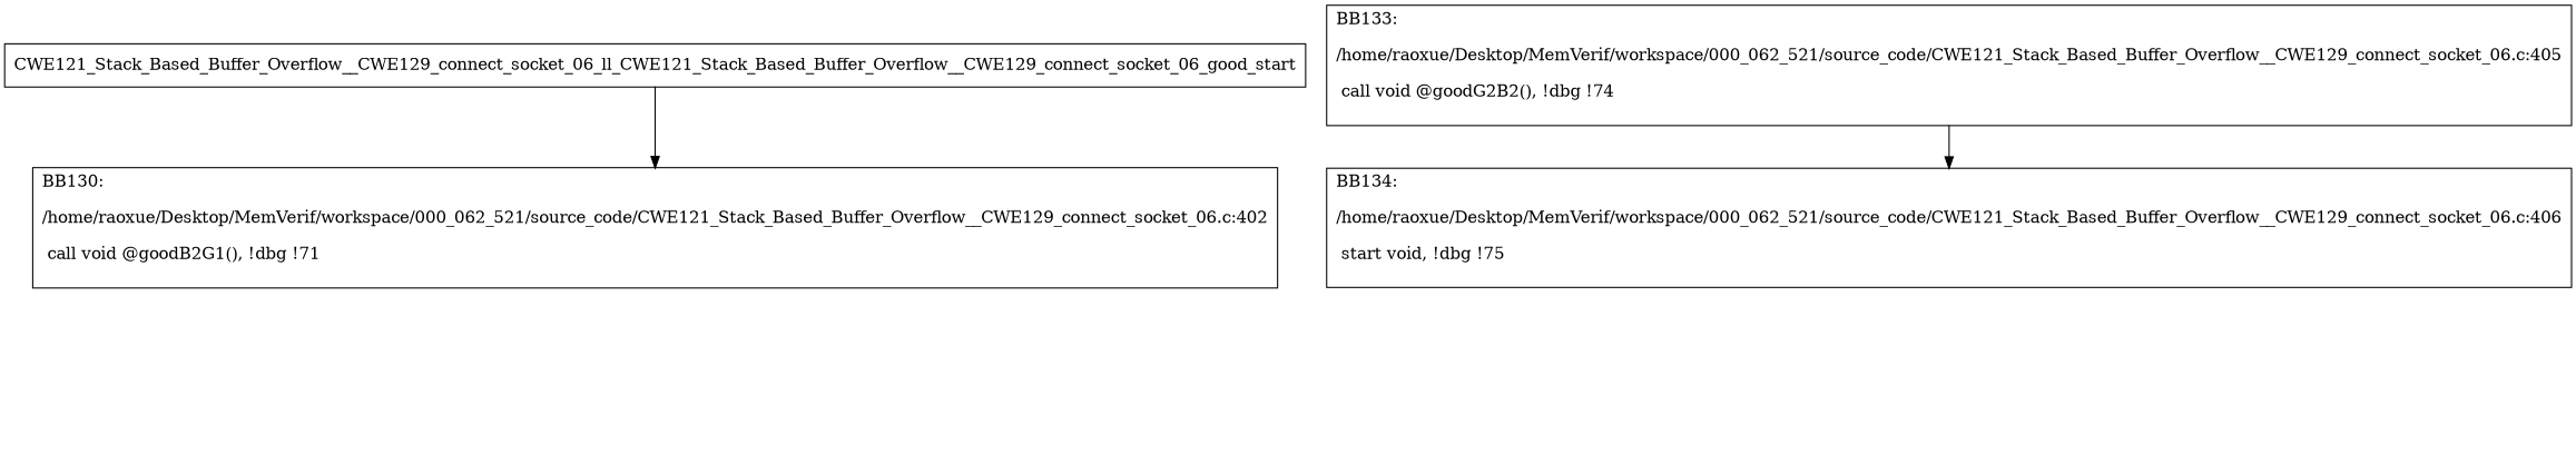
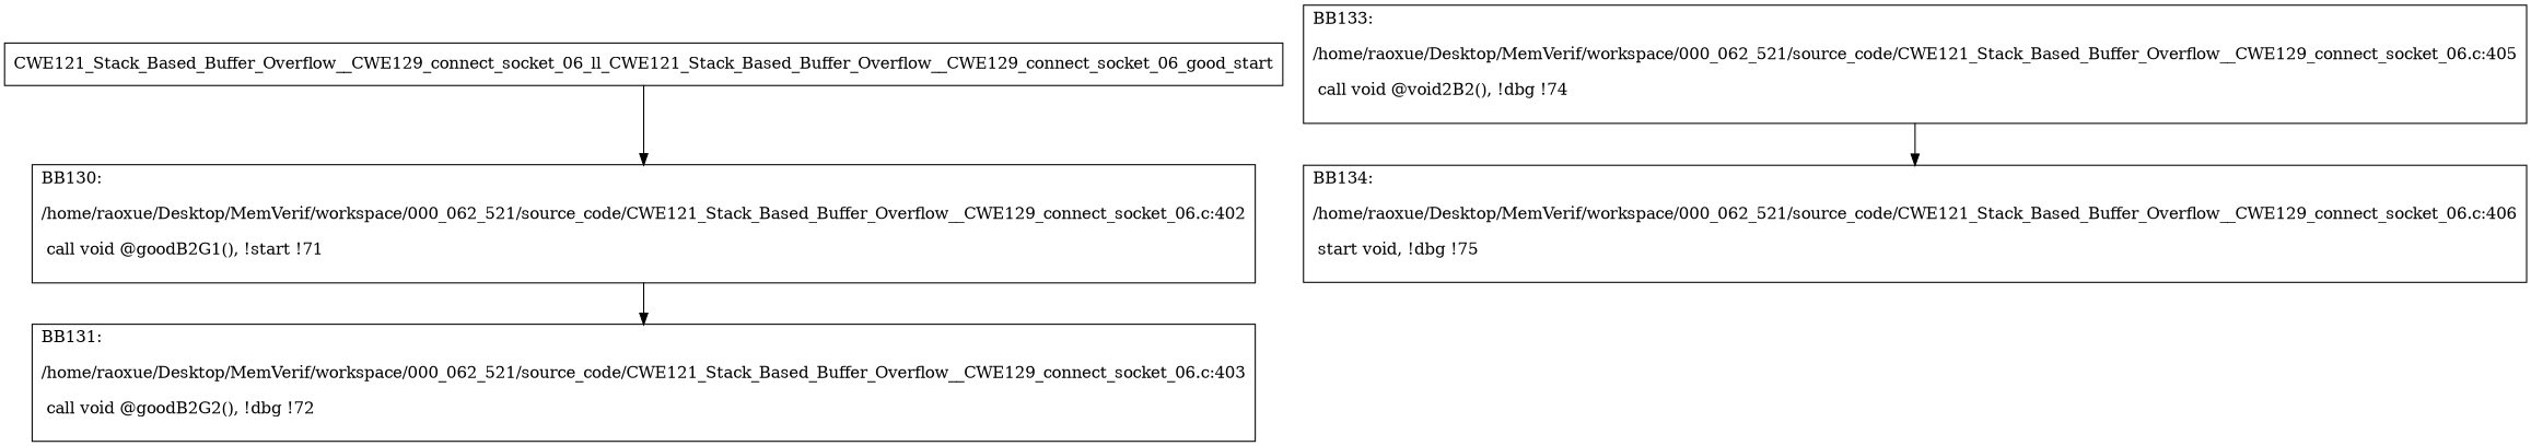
  digraph {
    node [shape=record]
    n1 [label="{CWE121_Stack_Based_Buffer_Overflow__CWE129_connect_socket_06_ll_CWE121_Stack_Based_Buffer_Overflow__CWE129_connect_socket_06_good_start}"]
-   n2 [label="{BB130:\l\l/home/raoxue/Desktop/MemVerif/workspace/000_062_521/source_code/CWE121_Stack_Based_Buffer_Overflow__CWE129_connect_socket_06.c:402\l\n  call void @goodB2G1(), !dbg !71\l\n}"]
-   n4 [label="{BB133:\l\l/home/raoxue/Desktop/MemVerif/workspace/000_062_521/source_code/CWE121_Stack_Based_Buffer_Overflow__CWE129_connect_socket_06.c:405\l\n  call void @goodG2B2(), !dbg !74\l\n}"]
+   n2 [label="{BB130:\l\l/home/raoxue/Desktop/MemVerif/workspace/000_062_521/source_code/CWE121_Stack_Based_Buffer_Overflow__CWE129_connect_socket_06.c:402\l\n  call void @goodB2G1(), !start !71\l\n}"]
+   n3 [label="{BB131:\l\l/home/raoxue/Desktop/MemVerif/workspace/000_062_521/source_code/CWE121_Stack_Based_Buffer_Overflow__CWE129_connect_socket_06.c:403\l\n  call void @goodB2G2(), !dbg !72\l\n}"]
+   n4 [label="{BB133:\l\l/home/raoxue/Desktop/MemVerif/workspace/000_062_521/source_code/CWE121_Stack_Based_Buffer_Overflow__CWE129_connect_socket_06.c:405\l\n  call void @void2B2(), !dbg !74\l\n}"]
    n5 [label="{BB134:\l\l/home/raoxue/Desktop/MemVerif/workspace/000_062_521/source_code/CWE121_Stack_Based_Buffer_Overflow__CWE129_connect_socket_06.c:406\l\n  start void, !dbg !75\l\n}"]
    n1 -> n2
+   n2 -> n3
    n4 -> n5
  }
